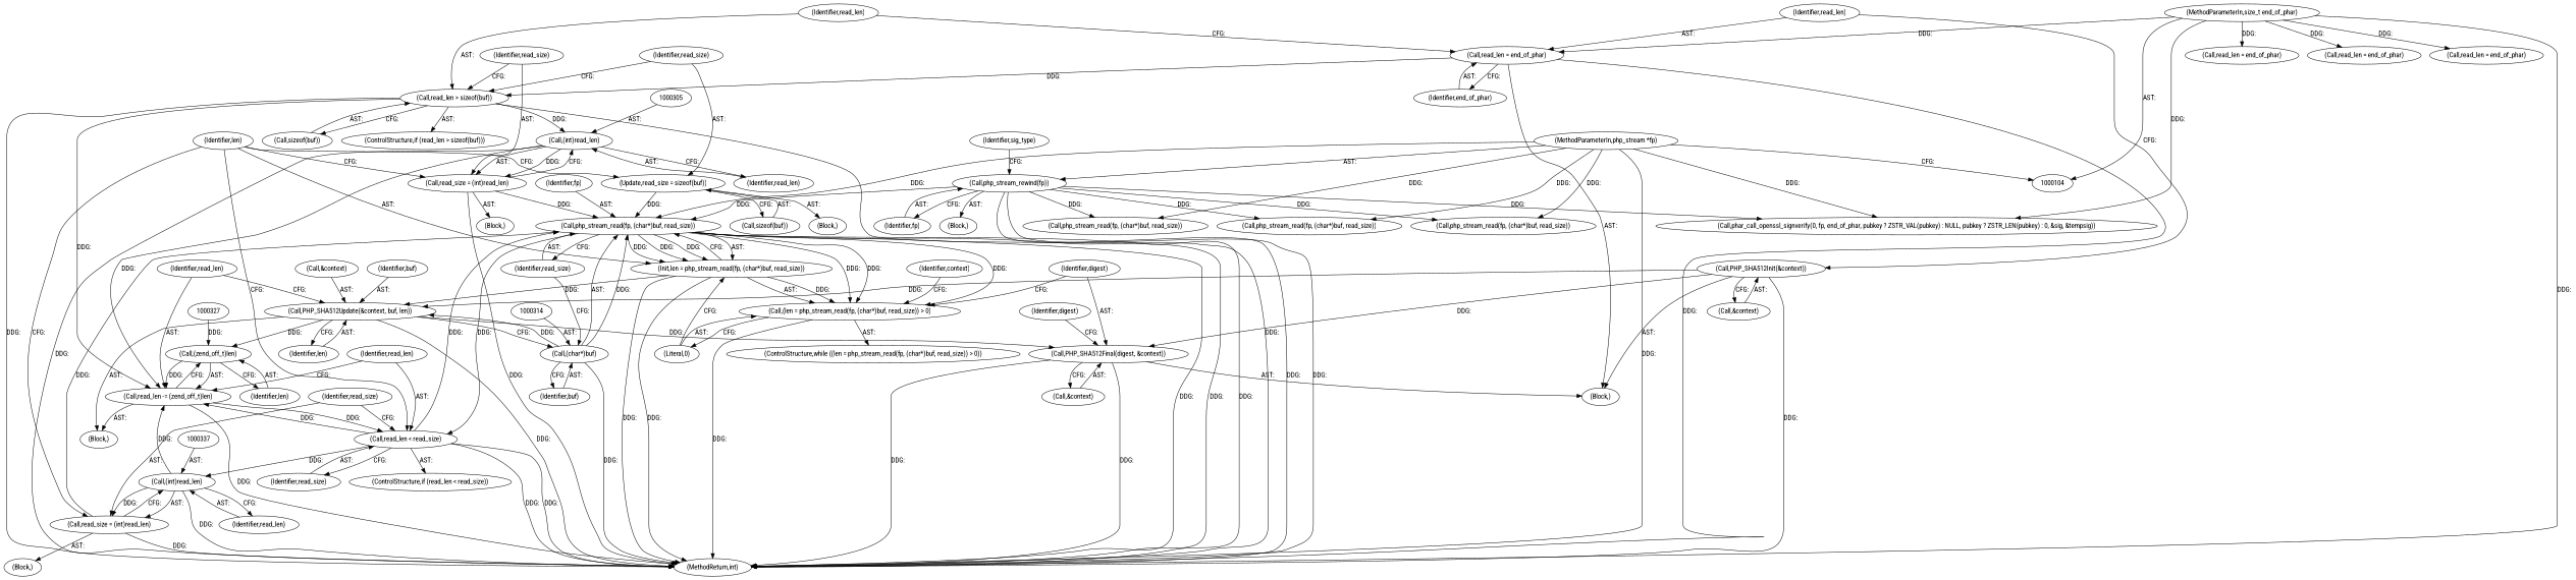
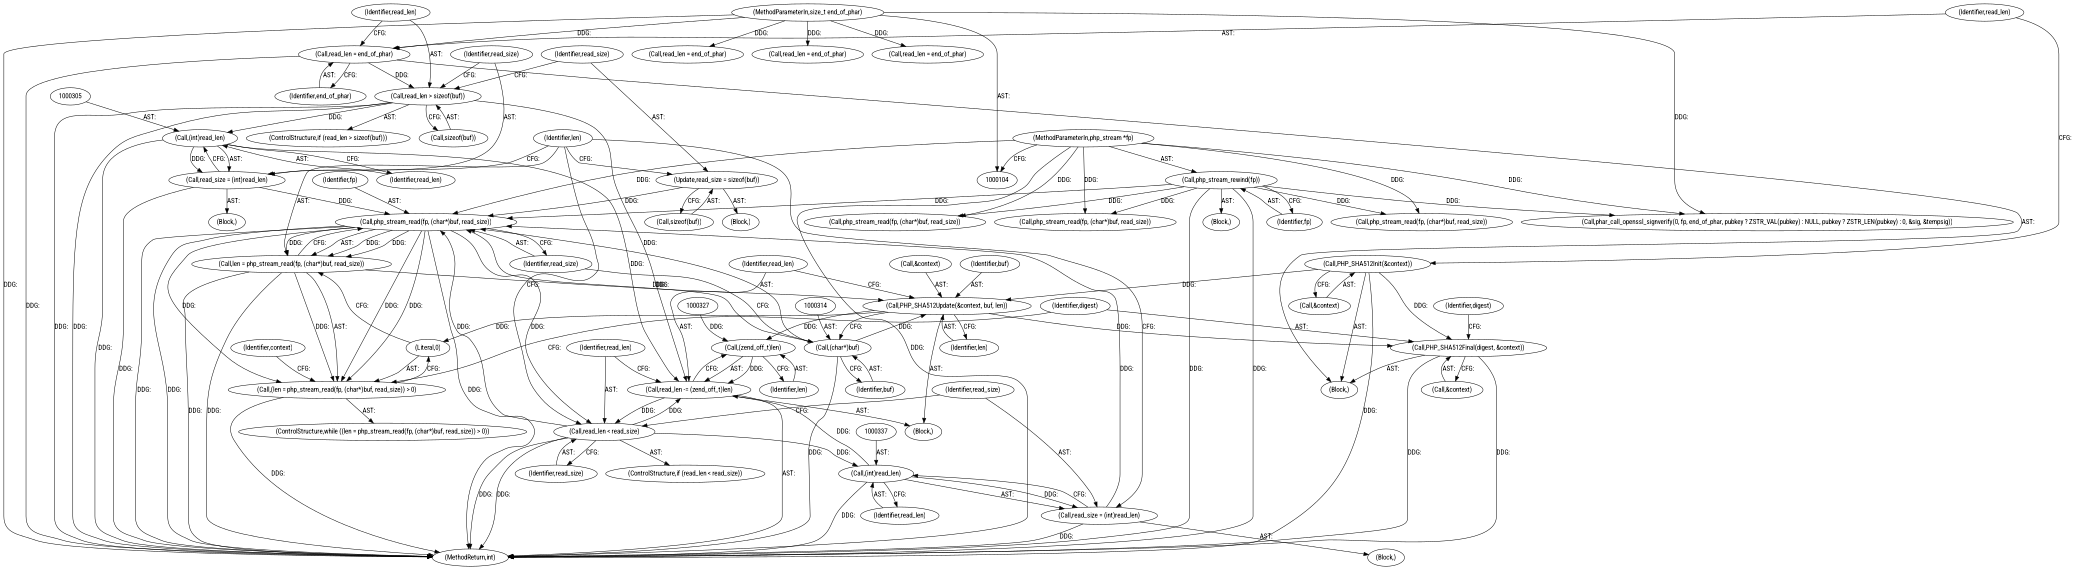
  digraph {
    fontname="Roboto Condensed"
    node [fontname="Roboto Condensed"]
    edge [fontname="Roboto Condensed"]
    n1 [label="(Call,php_stream_read(fp, (char*)buf, read_size))"]
-   n2 [label="(Init,len = php_stream_read(fp, (char*)buf, read_size))"]
+   n2 [label="(Call,len = php_stream_read(fp, (char*)buf, read_size))"]
    n3 [label="(Call,read_len < read_size)"]
    n4 [label="(Call,(len = php_stream_read(fp, (char*)buf, read_size)) > 0)"]
    n5 [label="(Identifier,read_size)"]
    n6 [label="(MethodReturn,int)"]
    n7 [label="(Call,PHP_SHA512Update(&context, buf, len))"]
    n8 [label="(Call,read_len -= (zend_off_t)len)"]
    n9 [label="(Call,(int)read_len)"]
    n10 [label="(Identifier,read_size)"]
    n11 [label="(ControlStructure,if (read_len < read_size))"]
    n12 [label="(ControlStructure,while ((len = php_stream_read(fp, (char*)buf, read_size)) > 0))"]
    n13 [label="(Literal,0)"]
    n14 [label="(Call,(char*)buf)"]
    n15 [label="(Call,php_stream_rewind(fp))"]
    n16 [label="(Call,php_stream_read(fp, (char*)buf, read_size))"]
    n17 [label="(Identifier,fp)"]
    n18 [label="(Call,php_stream_read(fp, (char*)buf, read_size))"]
    n19 [label="(Call,phar_call_openssl_signverify(0, fp, end_of_phar, pubkey ? ZSTR_VAL(pubkey) : NULL, pubkey ? ZSTR_LEN(pubkey) : 0, &sig, &tempsig))"]
    n20 [label="(Block,)"]
    n21 [label="(Call,php_stream_read(fp, (char*)buf, read_size))"]
    n22 [label="(MethodParameterIn,php_stream *fp)"]
    1000104
    n24 [label="(Identifier,buf)"]
    n25 [label="(Call,(zend_off_t)len)"]
    n26 [label="(Call,PHP_SHA512Final(digest, &context))"]
    n27 [label="(Block,)"]
    n28 [label="(Identifier,len)"]
    n29 [label="(Identifier,len)"]
    n30 [label="(Block,)"]
    n31 [label="(Call,&context)"]
    n32 [label="(Call,PHP_SHA512Init(&context))"]
    n33 [label="(Call,&context)"]
    n34 [label="(Call,read_size = (int)read_len)"]
    n35 [label="(Call,(int)read_len)"]
    n36 [label="(Block,)"]
    n37 [label="(Identifier,read_len)"]
    n38 [label="(Call,read_len > sizeof(buf))"]
    n39 [label="(ControlStructure,if (read_len > sizeof(buf)))"]
    n40 [label="(Call,sizeof(buf))"]
    n41 [label="(Call,read_len = end_of_phar)"]
    n42 [label="(Identifier,end_of_phar)"]
    n43 [label="(MethodParameterIn,size_t end_of_phar)"]
    n44 [label="(Call,read_len = end_of_phar)"]
    n45 [label="(Call,read_len = end_of_phar)"]
    n46 [label="(Call,read_len = end_of_phar)"]
    n47 [label="(Call,read_size = (int)read_len)"]
    n48 [label="(Identifier,read_len)"]
    n49 [label="(Block,)"]
    n50 [label="(Update,read_size = sizeof(buf))"]
    n51 [label="(Block,)"]
    n52 [label="(Call,sizeof(buf))"]
    n53 [label="(Identifier,read_len)"]
    n54 [label="(Identifier,read_len)"]
    n55 [label="(Identifier,context)"]
-   n56 [label="(Identifier,sig_type)"]
    n57 [label="(Identifier,digest)"]
    n58 [label="(Identifier,read_size)"]
    n59 [label="(Identifier,read_size)"]
    n60 [label="(Identifier,read_len)"]
    n61 [label="(Identifier,read_size)"]
    n62 [label="(Identifier,digest)"]
    n63 [label="(Identifier,fp)"]
    n64 [label="(Call,&context)"]
    n65 [label="(Identifier,len)"]
    n66 [label="(Identifier,buf)"]
    n67 [label="(Identifier,read_len)"]
    1000314
    1000305
    1000327
    1000337
    n1 -> n2 [label="AST: "]
    n1 -> n2 [label="DDG: "]
    n1 -> n2 [label="DDG: "]
    n1 -> n2 [label="DDG: "]
    n1 -> n3 [label="DDG: "]
    n1 -> n4 [label="DDG: "]
    n1 -> n4 [label="DDG: "]
    n1 -> n4 [label="DDG: "]
    n1 -> n5 [label="CFG: "]
    n1 -> n6 [label="DDG: "]
    n1 -> n6 [label="DDG: "]
    n1 -> n6 [label="DDG: "]
    n2 -> n1 [label="CFG: "]
    n2 -> n4 [label="AST: "]
    n2 -> n4 [label="DDG: "]
    n2 -> n6 [label="DDG: "]
    n2 -> n6 [label="DDG: "]
    n2 -> n7 [label="DDG: "]
    n3 -> n1 [label="DDG: "]
    n3 -> n6 [label="DDG: "]
    n3 -> n6 [label="DDG: "]
    n3 -> n8 [label="DDG: "]
    n3 -> n9 [label="DDG: "]
    n3 -> n10 [label="CFG: "]
    n3 -> n11 [label="AST: "]
    n4 -> n6 [label="DDG: "]
    n4 -> n12 [label="AST: "]
    n4 -> n13 [label="CFG: "]
    n5 -> n1 [label="AST: "]
    n5 -> n14 [label="CFG: "]
-   n7 -> n6 [label="DDG: "]
+   n7 -> n13 [label="DDG: "]
    n7 -> n14 [label="CFG: "]
    n7 -> n25 [label="DDG: "]
    n7 -> n26 [label="DDG: "]
    n7 -> n27 [label="AST: "]
    n7 -> n28 [label="CFG: "]
    n8 -> n3 [label="DDG: "]
-   n8 -> n6 [label="DDG: "]
+   n8 -> n6 [label="AST: "]
    n8 -> n25 [label="CFG: "]
    n8 -> n27 [label="AST: "]
    n9 -> n6 [label="DDG: "]
    n9 -> n8 [label="DDG: "]
    n9 -> n47 [label="AST: "]
    n9 -> n47 [label="DDG: "]
    n9 -> n48 [label="CFG: "]
    n10 -> n3 [label="AST: "]
    n13 -> n2 [label="CFG: "]
    n13 -> n4 [label="AST: "]
    n14 -> n1 [label="AST: "]
    n14 -> n1 [label="DDG: "]
    n14 -> n6 [label="DDG: "]
    n14 -> n7 [label="DDG: "]
    n14 -> n24 [label="CFG: "]
    n15 -> n1 [label="DDG: "]
    n15 -> n6 [label="DDG: "]
    n15 -> n6 [label="DDG: "]
    n15 -> n16 [label="DDG: "]
    n15 -> n17 [label="CFG: "]
    n15 -> n18 [label="DDG: "]
    n15 -> n19 [label="DDG: "]
    n15 -> n20 [label="AST: "]
    n15 -> n21 [label="DDG: "]
    n17 -> n15 [label="AST: "]
    n22 -> n1 [label="DDG: "]
    n22 -> n6 [label="DDG: "]
    n22 -> n15 [label="AST: "]
    n22 -> n16 [label="DDG: "]
    n22 -> n18 [label="DDG: "]
    n22 -> n19 [label="DDG: "]
    n22 -> n21 [label="DDG: "]
    n22 -> 1000104 [label="CFG: "]
    n24 -> n14 [label="AST: "]
    n25 -> n8 [label="AST: "]
    n25 -> n8 [label="DDG: "]
    n25 -> n29 [label="CFG: "]
    n26 -> n6 [label="DDG: "]
    n26 -> n6 [label="DDG: "]
    n26 -> n30 [label="AST: "]
    n26 -> n31 [label="CFG: "]
    n28 -> n7 [label="AST: "]
    n29 -> n25 [label="AST: "]
    n31 -> n26 [label="AST: "]
    n32 -> n6 [label="DDG: "]
    n32 -> n7 [label="DDG: "]
    n32 -> n26 [label="DDG: "]
    n32 -> n30 [label="AST: "]
    n32 -> n33 [label="CFG: "]
    n33 -> n32 [label="AST: "]
    n34 -> n1 [label="DDG: "]
    n34 -> n6 [label="DDG: "]
    n34 -> n35 [label="CFG: "]
    n34 -> n36 [label="AST: "]
    n35 -> n6 [label="DDG: "]
    n35 -> n8 [label="DDG: "]
    n35 -> n34 [label="AST: "]
    n35 -> n34 [label="DDG: "]
    n35 -> n37 [label="CFG: "]
    n37 -> n35 [label="AST: "]
    n38 -> n6 [label="DDG: "]
    n38 -> n6 [label="DDG: "]
    n38 -> n8 [label="DDG: "]
    n38 -> n35 [label="DDG: "]
    n38 -> n39 [label="AST: "]
    n38 -> n40 [label="CFG: "]
    n40 -> n38 [label="AST: "]
    n41 -> n6 [label="DDG: "]
    n41 -> n30 [label="AST: "]
    n41 -> n38 [label="DDG: "]
    n41 -> n42 [label="CFG: "]
    n42 -> n41 [label="AST: "]
    n43 -> n6 [label="DDG: "]
    n43 -> n19 [label="DDG: "]
    n43 -> 1000104 [label="AST: "]
    n43 -> n41 [label="DDG: "]
    n43 -> n44 [label="DDG: "]
    n43 -> n45 [label="DDG: "]
    n43 -> n46 [label="DDG: "]
    n47 -> n1 [label="DDG: "]
    n47 -> n6 [label="DDG: "]
    n47 -> n9 [label="CFG: "]
    n47 -> n49 [label="AST: "]
    n48 -> n9 [label="AST: "]
    n50 -> n1 [label="DDG: "]
    n50 -> n51 [label="AST: "]
    n50 -> n52 [label="CFG: "]
    n52 -> n50 [label="AST: "]
    n53 -> n38 [label="AST: "]
    n53 -> n41 [label="CFG: "]
    n54 -> n7 [label="CFG: "]
    n54 -> n8 [label="AST: "]
    n55 -> n4 [label="CFG: "]
-   n56 -> n15 [label="CFG: "]
    n57 -> n26 [label="CFG: "]
    n58 -> n3 [label="CFG: "]
    n58 -> n47 [label="AST: "]
    n59 -> n38 [label="CFG: "]
    n59 -> n50 [label="AST: "]
    n60 -> n3 [label="AST: "]
    n60 -> n8 [label="CFG: "]
    n61 -> n34 [label="AST: "]
    n61 -> n38 [label="CFG: "]
    n62 -> n4 [label="CFG: "]
    n62 -> n26 [label="AST: "]
    n63 -> n1 [label="AST: "]
    n64 -> n7 [label="AST: "]
    n65 -> n2 [label="AST: "]
    n65 -> n3 [label="CFG: "]
    n65 -> n34 [label="CFG: "]
    n65 -> n47 [label="CFG: "]
    n65 -> n50 [label="CFG: "]
    n66 -> n7 [label="AST: "]
    n67 -> n32 [label="CFG: "]
    n67 -> n41 [label="AST: "]
    1000314 -> n14 [label="AST: "]
    1000305 -> n35 [label="AST: "]
    1000327 -> n25 [label="DDG: "]
    1000337 -> n9 [label="AST: "]
  }
